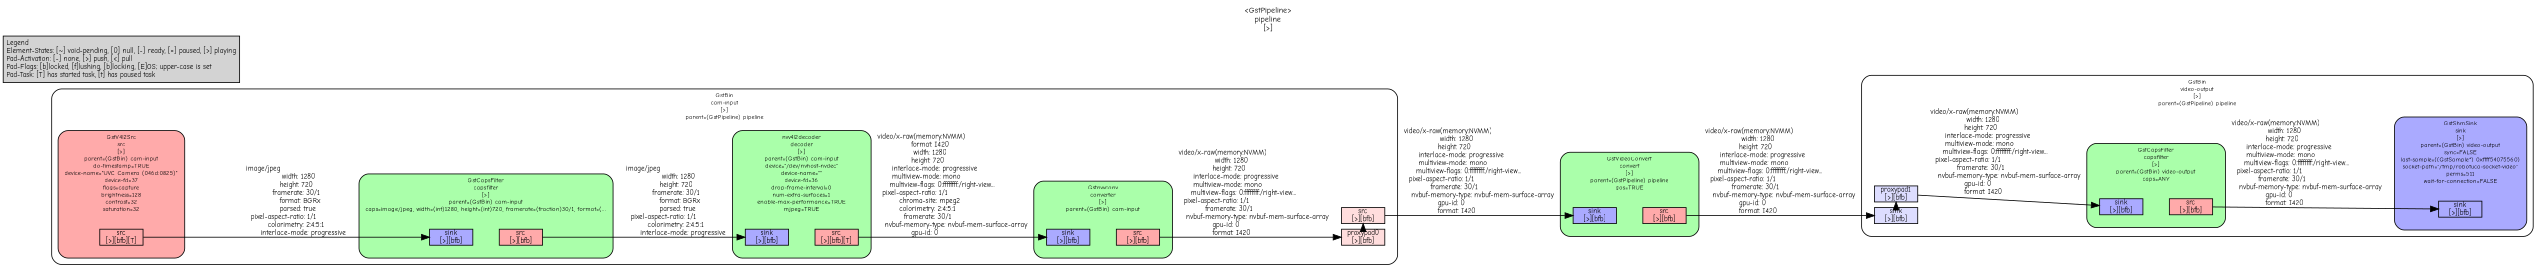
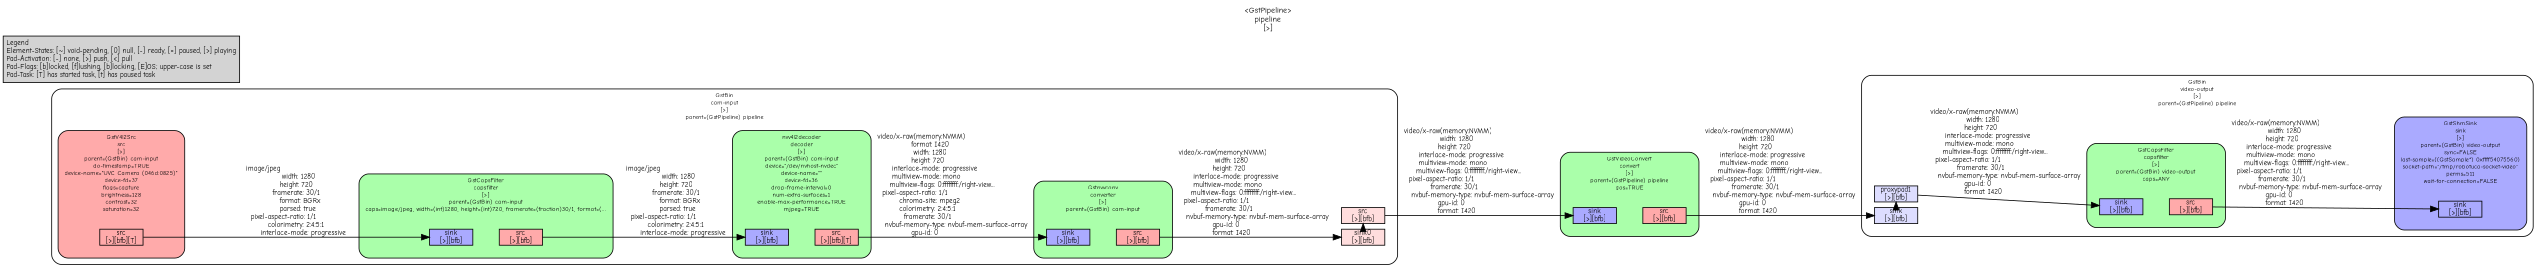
  digraph {
    fontname="Comic Neue"
    fontsize=10
    label="<GstPipeline>\npipeline\n[>]"
    labelloc=t
    nodesep=.1
    rankdir=LR
    ranksep=.2
    node [color=black fillcolor="#aaaaff" fontname="Comic Neue" fontsize=9 margin="0.0,0.0" shape=box style="filled,solid"]
    edge [fontname="Comic Neue" fontsize=9 labelfontsize=6]
    n1 [height=0.2 label="sink\n[>][bfb]"]
    n2 [fillcolor="#ffaaaa" height=0.2 label="src\n[>][bfb]"]
    n3 [fillcolor="#ddddff" height=0.2 label="sink\n[>][bfb]"]
    n4 [fillcolor="#ddddff" height=0.2 label="proxypad1\n[>][bfb]"]
    n5 [height=0.2 label="sink\n[>][bfb]"]
    n6 [height=0.2 label="sink\n[>][bfb]"]
    n7 [fillcolor="#ffaaaa" height=0.2 label="src\n[>][bfb]"]
-   n8 [fillcolor="#ffdddd" height=0.2 label="proxypad0\n[>][bfb]"]
+   n8 [fillcolor="#ffdddd" height=0.2 label="sink0\n[>][bfb]"]
    n9 [fillcolor="#ffdddd" height=0.2 label="src\n[>][bfb]"]
    n10 [height=0.2 label="sink\n[>][bfb]"]
    n11 [fillcolor="#ffaaaa" height=0.2 label="src\n[>][bfb]"]
    n12 [height=0.2 label="sink\n[>][bfb]"]
    n13 [fillcolor="#ffaaaa" height=0.2 label="src\n[>][bfb][T]"]
    n14 [height=0.2 label="sink\n[>][bfb]"]
    n15 [fillcolor="#ffaaaa" height=0.2 label="src\n[>][bfb]"]
    n16 [fillcolor="#ffaaaa" height=0.2 label="src\n[>][bfb][T]"]
    n17 [label="Legend\lElement-States: [~] void-pending, [0] null, [-] ready, [=] paused, [>] playing\lPad-Activation: [-] none, [>] push, [<] pull\lPad-Flags: [b]locked, [f]lushing, [b]locking, [E]OS; upper-case is set\lPad-Task: [T] has started task, [t] has paused task\l" margin="0.05,0.05" style=filled color="" fillcolor=""]
    subgraph cluster_1 {
      color=black
      fillcolor="#aaffaa"
      fontsize=8
      label="GstVideoConvert\nconvert\n[>]\nparent=(GstPipeline) pipeline\nqos=TRUE"
      style="filled,rounded"
      subgraph cluster_2 {
        color=black
        fillcolor="#aaffaa"
        fontsize=8
        label=""
        style=invis
        n1
      }
      subgraph cluster_3 {
        color=black
        fillcolor="#aaffaa"
        fontsize=8
        label=""
        style=invis
        n2
      }
    }
    subgraph cluster_4 {
      color=black
      fillcolor="#ffffff"
      fontsize=8
      label="GstBin\nvideo-output\n[>]\nparent=(GstPipeline) pipeline"
      style="filled,rounded"
      subgraph cluster_5 {
        color=black
        fillcolor="#ffffff"
        fontsize=8
        label=""
        style=invis
        n3
        n4
      }
      subgraph cluster_6 {
        color=black
        fillcolor="#aaaaff"
        fontsize=8
        label="GstShmSink\nsink\n[>]\nparent=(GstBin) video-output\nsync=FALSE\nlast-sample=((GstSample*) 0xffff54075560)\nsocket-path=\"/tmp/robotuca-socket-video\"\nperms=511\nwait-for-connection=FALSE"
        style="filled,rounded"
        subgraph cluster_7 {
          color=black
          fillcolor="#aaaaff"
          fontsize=8
          label=""
          style=invis
          n5
        }
      }
      subgraph cluster_8 {
        color=black
        fillcolor="#aaffaa"
        fontsize=8
        label="GstCapsFilter\ncapsfilter\n[>]\nparent=(GstBin) video-output\ncaps=ANY"
        style="filled,rounded"
        subgraph cluster_9 {
          color=black
          fillcolor="#aaffaa"
          fontsize=8
          label=""
          style=invis
          n6
        }
        subgraph cluster_10 {
          color=black
          fillcolor="#aaffaa"
          fontsize=8
          label=""
          style=invis
          n7
        }
      }
    }
    subgraph cluster_11 {
      color=black
      fillcolor="#ffffff"
      fontsize=8
      label="GstBin\ncam-input\n[>]\nparent=(GstPipeline) pipeline"
      style="filled,rounded"
      subgraph cluster_12 {
        color=black
        fillcolor="#ffffff"
        fontsize=8
        label=""
        style=invis
        n8
        n9
      }
      subgraph cluster_13 {
        color=black
        fillcolor="#aaffaa"
        fontsize=8
        label="GstCapsFilter\ncapsfilter\n[>]\nparent=(GstBin) cam-input\ncaps=image/jpeg, width=(int)1280, height=(int)720, framerate=(fraction)30/1, format=(…"
        style="filled,rounded"
        subgraph cluster_14 {
          color=black
          fillcolor="#aaffaa"
          fontsize=8
          label=""
          style=invis
          n10
        }
        subgraph cluster_15 {
          color=black
          fillcolor="#aaffaa"
          fontsize=8
          label=""
          style=invis
          n11
        }
      }
      subgraph cluster_16 {
        color=black
        fillcolor="#aaffaa"
        fontsize=8
        label="nvv4l2decoder\ndecoder\n[>]\nparent=(GstBin) cam-input\ndevice=\"/dev/nvhost-nvdec\"\ndevice-name=\"\"\ndevice-fd=36\ndrop-frame-interval=0\nnum-extra-surfaces=1\nenable-max-performance=TRUE\nmjpeg=TRUE"
        style="filled,rounded"
        subgraph cluster_17 {
          color=black
          fillcolor="#aaffaa"
          fontsize=8
          label=""
          style=invis
          n12
        }
        subgraph cluster_18 {
          color=black
          fillcolor="#aaffaa"
          fontsize=8
          label=""
          style=invis
          n13
        }
      }
      subgraph cluster_19 {
        color=black
        fillcolor="#aaffaa"
        fontsize=8
        label="Gstnvvconv\nconverter\n[>]\nparent=(GstBin) cam-input"
        style="filled,rounded"
        subgraph cluster_20 {
          color=black
          fillcolor="#aaffaa"
          fontsize=8
          label=""
          style=invis
          n14
        }
        subgraph cluster_21 {
          color=black
          fillcolor="#aaffaa"
          fontsize=8
          label=""
          style=invis
          n15
        }
      }
      subgraph cluster_22 {
        color=black
        fillcolor="#ffaaaa"
        fontsize=8
        label="GstV4l2Src\nsrc\n[>]\nparent=(GstBin) cam-input\ndo-timestamp=TRUE\ndevice-name=\"UVC Camera (046d:0825)\"\ndevice-fd=37\nflags=capture\nbrightness=128\ncontrast=32\nsaturation=32"
        style="filled,rounded"
        subgraph cluster_23 {
          color=black
          fillcolor="#ffaaaa"
          fontsize=8
          label=""
          style=invis
          n16
        }
      }
    }
    n1 -> n2 [style=invis]
    n2 -> n3 [label="video/x-raw(memory:NVMM)\l               width: 1280\l              height: 720\l      interlace-mode: progressive\l      multiview-mode: mono\l     multiview-flags: 0:ffffffff:/right-view...\l  pixel-aspect-ratio: 1/1\l           framerate: 30/1\l   nvbuf-memory-type: nvbuf-mem-surface-array\l              gpu-id: 0\l              format: I420\l"]
    n3 -> n4 [minlen=0 style=dashed]
    n4 -> n6 [label="video/x-raw(memory:NVMM)\l               width: 1280\l              height: 720\l      interlace-mode: progressive\l      multiview-mode: mono\l     multiview-flags: 0:ffffffff:/right-view...\l  pixel-aspect-ratio: 1/1\l           framerate: 30/1\l   nvbuf-memory-type: nvbuf-mem-surface-array\l              gpu-id: 0\l              format: I420\l"]
    n6 -> n7 [style=invis]
    n7 -> n5 [label="video/x-raw(memory:NVMM)\l               width: 1280\l              height: 720\l      interlace-mode: progressive\l      multiview-mode: mono\l     multiview-flags: 0:ffffffff:/right-view...\l  pixel-aspect-ratio: 1/1\l           framerate: 30/1\l   nvbuf-memory-type: nvbuf-mem-surface-array\l              gpu-id: 0\l              format: I420\l"]
    n8 -> n9 [minlen=0 style=dashed]
    n9 -> n1 [label="video/x-raw(memory:NVMM)\l               width: 1280\l              height: 720\l      interlace-mode: progressive\l      multiview-mode: mono\l     multiview-flags: 0:ffffffff:/right-view...\l  pixel-aspect-ratio: 1/1\l           framerate: 30/1\l   nvbuf-memory-type: nvbuf-mem-surface-array\l              gpu-id: 0\l              format: I420\l"]
    n10 -> n11 [style=invis]
    n11 -> n12 [label="image/jpeg\l               width: 1280\l              height: 720\l           framerate: 30/1\l              format: BGRx\l              parsed: true\l  pixel-aspect-ratio: 1/1\l         colorimetry: 2:4:5:1\l      interlace-mode: progressive\l"]
    n12 -> n13 [style=invis]
    n13 -> n14 [label="video/x-raw(memory:NVMM)\l              format: I420\l               width: 1280\l              height: 720\l      interlace-mode: progressive\l      multiview-mode: mono\l     multiview-flags: 0:ffffffff:/right-view...\l  pixel-aspect-ratio: 1/1\l         chroma-site: mpeg2\l         colorimetry: 2:4:5:1\l           framerate: 30/1\l   nvbuf-memory-type: nvbuf-mem-surface-array\l              gpu-id: 0\l"]
    n14 -> n15 [style=invis]
    n15 -> n8 [label="video/x-raw(memory:NVMM)\l               width: 1280\l              height: 720\l      interlace-mode: progressive\l      multiview-mode: mono\l     multiview-flags: 0:ffffffff:/right-view...\l  pixel-aspect-ratio: 1/1\l           framerate: 30/1\l   nvbuf-memory-type: nvbuf-mem-surface-array\l              gpu-id: 0\l              format: I420\l"]
    n16 -> n10 [label="image/jpeg\l               width: 1280\l              height: 720\l           framerate: 30/1\l              format: BGRx\l              parsed: true\l  pixel-aspect-ratio: 1/1\l         colorimetry: 2:4:5:1\l      interlace-mode: progressive\l"]
  }
